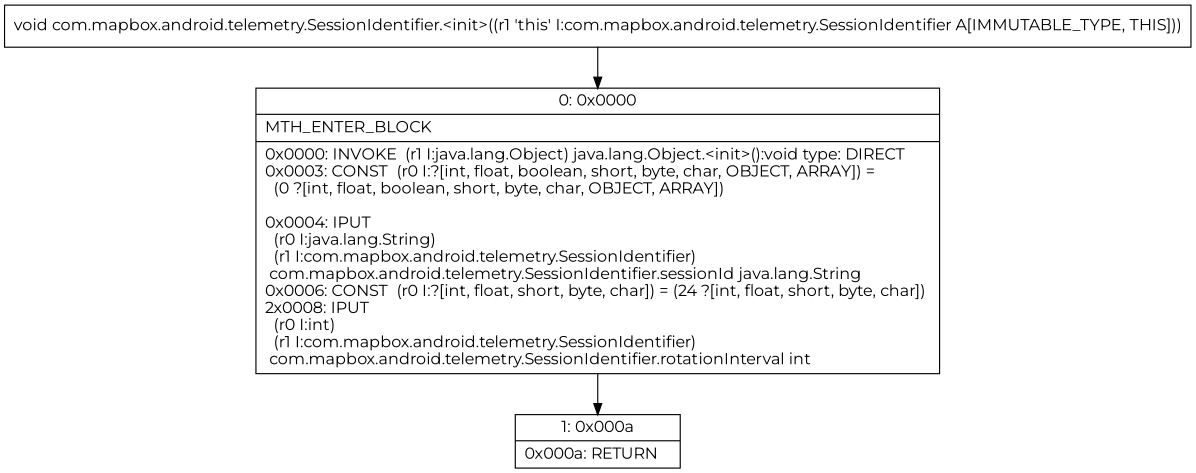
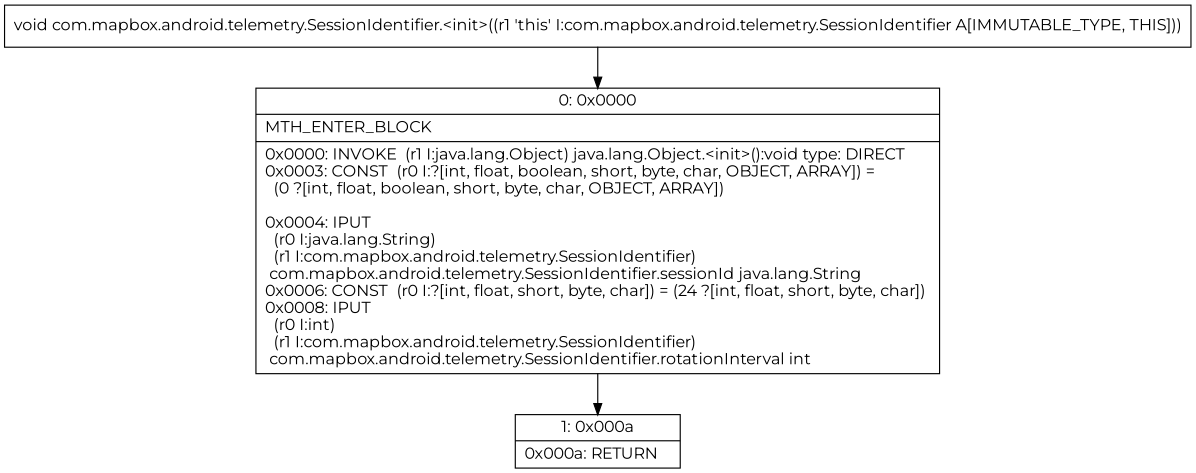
  digraph {
    fontname=Montserrat
    node [shape=record fontname=Montserrat]
    edge [fontname=Montserrat]
-   n1 [label="{0\:\ 0x0000|MTH_ENTER_BLOCK\l|0x0000: INVOKE  (r1 I:java.lang.Object) java.lang.Object.\<init\>():void type: DIRECT \l0x0003: CONST  (r0 I:?[int, float, boolean, short, byte, char, OBJECT, ARRAY]) = \l  (0 ?[int, float, boolean, short, byte, char, OBJECT, ARRAY])\l \l0x0004: IPUT  \l  (r0 I:java.lang.String)\l  (r1 I:com.mapbox.android.telemetry.SessionIdentifier)\l com.mapbox.android.telemetry.SessionIdentifier.sessionId java.lang.String \l0x0006: CONST  (r0 I:?[int, float, short, byte, char]) = (24 ?[int, float, short, byte, char]) \l2x0008: IPUT  \l  (r0 I:int)\l  (r1 I:com.mapbox.android.telemetry.SessionIdentifier)\l com.mapbox.android.telemetry.SessionIdentifier.rotationInterval int \l}"]
+   n1 [label="{0\:\ 0x0000|MTH_ENTER_BLOCK\l|0x0000: INVOKE  (r1 I:java.lang.Object) java.lang.Object.\<init\>():void type: DIRECT \l0x0003: CONST  (r0 I:?[int, float, boolean, short, byte, char, OBJECT, ARRAY]) = \l  (0 ?[int, float, boolean, short, byte, char, OBJECT, ARRAY])\l \l0x0004: IPUT  \l  (r0 I:java.lang.String)\l  (r1 I:com.mapbox.android.telemetry.SessionIdentifier)\l com.mapbox.android.telemetry.SessionIdentifier.sessionId java.lang.String \l0x0006: CONST  (r0 I:?[int, float, short, byte, char]) = (24 ?[int, float, short, byte, char]) \l0x0008: IPUT  \l  (r0 I:int)\l  (r1 I:com.mapbox.android.telemetry.SessionIdentifier)\l com.mapbox.android.telemetry.SessionIdentifier.rotationInterval int \l}"]
    n2 [label="{1\:\ 0x000a|0x000a: RETURN   \l}"]
    n3 [label="{void com.mapbox.android.telemetry.SessionIdentifier.\<init\>((r1 'this' I:com.mapbox.android.telemetry.SessionIdentifier A[IMMUTABLE_TYPE, THIS])) }"]
    n1 -> n2
    n3 -> n1
  }
